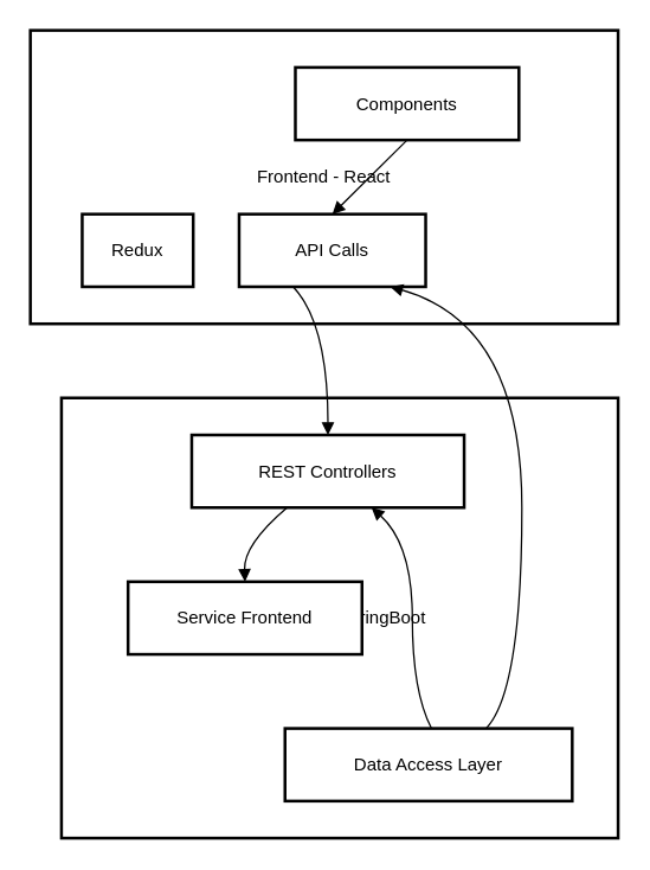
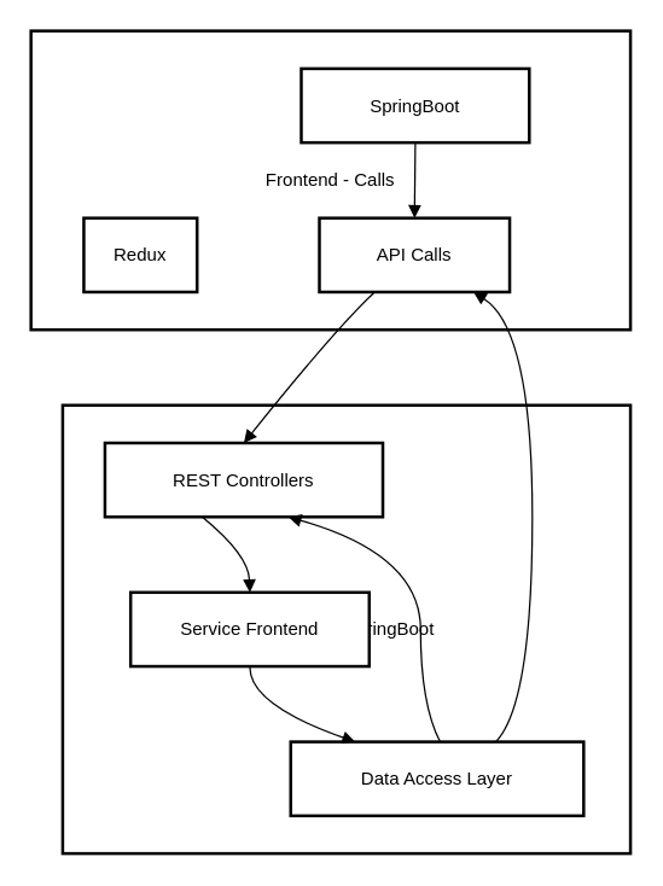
  <mxCell id="0" />
  <mxCell id="1" parent="0" />
  <mxCell id="2" value="Backend - SpringBoot" style="whiteSpace=wrap;strokeWidth=2;" vertex="1" parent="1"><mxGeometry x="41" y="268" width="376" height="297" as="geometry" /></mxCell>
- <mxCell id="3" value="Frontend - React" style="whiteSpace=wrap;strokeWidth=2;" vertex="1" parent="1"><mxGeometry x="20" y="20" width="397" height="198" as="geometry" /></mxCell>
- <mxCell id="4" value="Components" style="whiteSpace=wrap;strokeWidth=2;" vertex="1" parent="1"><mxGeometry x="199" y="45" width="151" height="49" as="geometry" /></mxCell>
+ <mxCell id="3" value="Frontend - Calls" style="whiteSpace=wrap;strokeWidth=2;" vertex="1" parent="1"><mxGeometry x="20" y="20" width="397" height="198" as="geometry" /></mxCell>
+ <mxCell id="4" value="SpringBoot" style="whiteSpace=wrap;strokeWidth=2;" vertex="1" parent="1"><mxGeometry x="199" y="45" width="151" height="49" as="geometry" /></mxCell>
  <mxCell id="5" value="Redux" style="whiteSpace=wrap;strokeWidth=2;" vertex="1" parent="1"><mxGeometry x="55" y="144" width="75" height="49" as="geometry" /></mxCell>
- <mxCell id="6" value="API Calls" style="whiteSpace=wrap;strokeWidth=2;" vertex="1" parent="1"><mxGeometry x="161" y="144" width="126" height="49" as="geometry" /></mxCell>
- <mxCell id="7" value="REST Controllers" style="whiteSpace=wrap;strokeWidth=2;" vertex="1" parent="1"><mxGeometry x="129" y="293" width="184" height="49" as="geometry" /></mxCell>
+ <mxCell id="6" value="API Calls" style="whiteSpace=wrap;strokeWidth=2;" vertex="1" parent="1"><mxGeometry x="211" y="144" width="126" height="49" as="geometry" /></mxCell>
+ <mxCell id="7" value="REST Controllers" style="whiteSpace=wrap;strokeWidth=2;" vertex="1" parent="1"><mxGeometry x="69" y="293" width="184" height="49" as="geometry" /></mxCell>
  <mxCell id="8" value="Service Frontend" style="whiteSpace=wrap;strokeWidth=2;" vertex="1" parent="1"><mxGeometry x="86" y="392" width="158" height="49" as="geometry" /></mxCell>
  <mxCell id="9" value="Data Access Layer" style="whiteSpace=wrap;strokeWidth=2;" vertex="1" parent="1"><mxGeometry x="192" y="491" width="194" height="49" as="geometry" /></mxCell>
  <mxCell id="10" value="" style="curved=1;startArrow=none;endArrow=block;exitX=0.5;exitY=1;entryX=0.5;entryY=0;" edge="1" parent="1" source="4" target="6"><mxGeometry relative="1" as="geometry"><Array as="points" /></mxGeometry></mxCell>
  <mxCell id="11" value="" style="curved=1;startArrow=none;endArrow=block;exitX=0.29;exitY=1;entryX=0.5;entryY=0;" edge="1" parent="1" source="6" target="7"><mxGeometry relative="1" as="geometry"><Array as="points"><mxPoint x="221" y="218" /></Array></mxGeometry></mxCell>
  <mxCell id="12" value="" style="curved=1;startArrow=none;endArrow=block;exitX=0.35;exitY=1;entryX=0.5;entryY=0;" edge="1" parent="1" source="7" target="8"><mxGeometry relative="1" as="geometry"><Array as="points"><mxPoint x="164" y="367" /></Array></mxGeometry></mxCell>
+ <mxCell id="13" value="" style="curved=1;startArrow=none;endArrow=block;exitX=0.5;exitY=1;entryX=0.22;entryY=0;" edge="1" parent="1" source="8" target="9"><mxGeometry relative="1" as="geometry"><Array as="points"><mxPoint x="164" y="466" /></Array></mxGeometry></mxCell>
  <mxCell id="14" value="" style="curved=1;startArrow=none;endArrow=block;exitX=0.7;exitY=0;entryX=0.81;entryY=1;" edge="1" parent="1" source="9" target="6"><mxGeometry relative="1" as="geometry"><Array as="points"><mxPoint x="352" y="466" /><mxPoint x="352" y="218" /></Array></mxGeometry></mxCell>
  <mxCell id="15" value="" style="curved=1;startArrow=none;endArrow=block;exitX=0.51;exitY=0;entryX=0.66;entryY=1;" edge="1" parent="1" source="9" target="7"><mxGeometry relative="1" as="geometry"><Array as="points"><mxPoint x="278" y="466" /><mxPoint x="278" y="367" /></Array></mxGeometry></mxCell>
